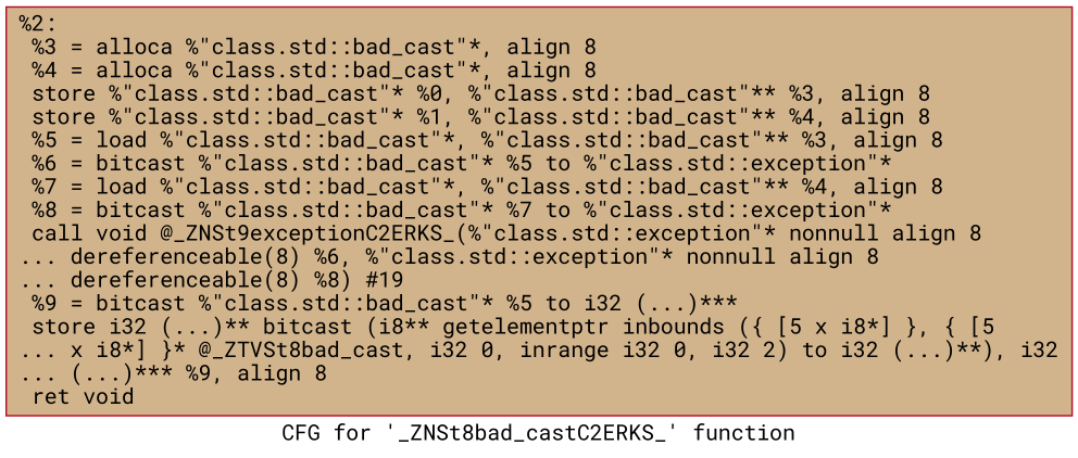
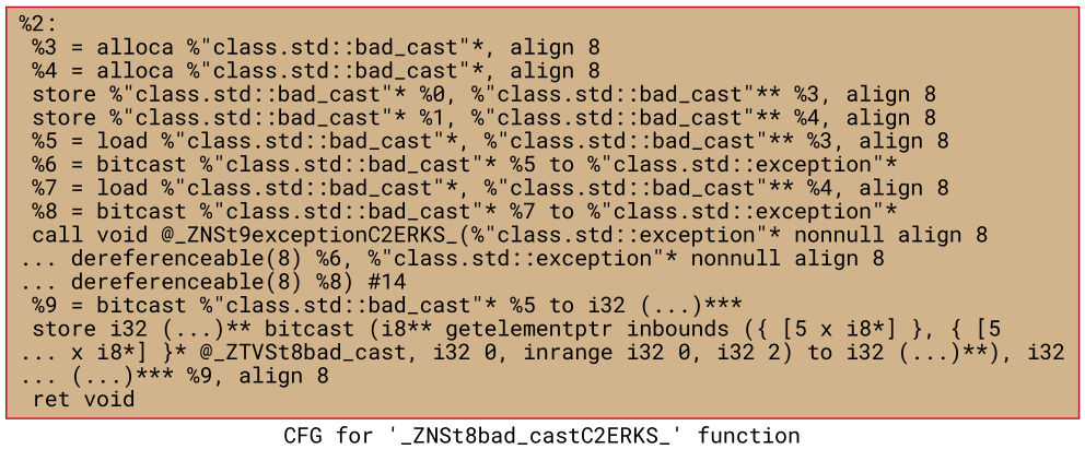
  digraph {
    label="CFG for '_ZNSt8bad_castC2ERKS_' function"
    rankdir=LR
    fontname="Roboto Mono"
-   n1 [color="#b70d28ff" fillcolor=tan label="{%2:\l  %3 = alloca %\"class.std::bad_cast\"*, align 8\l  %4 = alloca %\"class.std::bad_cast\"*, align 8\l  store %\"class.std::bad_cast\"* %0, %\"class.std::bad_cast\"** %3, align 8\l  store %\"class.std::bad_cast\"* %1, %\"class.std::bad_cast\"** %4, align 8\l  %5 = load %\"class.std::bad_cast\"*, %\"class.std::bad_cast\"** %3, align 8\l  %6 = bitcast %\"class.std::bad_cast\"* %5 to %\"class.std::exception\"*\l  %7 = load %\"class.std::bad_cast\"*, %\"class.std::bad_cast\"** %4, align 8\l  %8 = bitcast %\"class.std::bad_cast\"* %7 to %\"class.std::exception\"*\l  call void @_ZNSt9exceptionC2ERKS_(%\"class.std::exception\"* nonnull align 8\l... dereferenceable(8) %6, %\"class.std::exception\"* nonnull align 8\l... dereferenceable(8) %8) #19\l  %9 = bitcast %\"class.std::bad_cast\"* %5 to i32 (...)***\l  store i32 (...)** bitcast (i8** getelementptr inbounds (\{ [5 x i8*] \}, \{ [5\l... x i8*] \}* @_ZTVSt8bad_cast, i32 0, inrange i32 0, i32 2) to i32 (...)**), i32\l... (...)*** %9, align 8\l  ret void\l}" shape=record style=filled fontname="Roboto Mono"]
+   n1 [color="#b70d28ff" fillcolor=tan label="{%2:\l  %3 = alloca %\"class.std::bad_cast\"*, align 8\l  %4 = alloca %\"class.std::bad_cast\"*, align 8\l  store %\"class.std::bad_cast\"* %0, %\"class.std::bad_cast\"** %3, align 8\l  store %\"class.std::bad_cast\"* %1, %\"class.std::bad_cast\"** %4, align 8\l  %5 = load %\"class.std::bad_cast\"*, %\"class.std::bad_cast\"** %3, align 8\l  %6 = bitcast %\"class.std::bad_cast\"* %5 to %\"class.std::exception\"*\l  %7 = load %\"class.std::bad_cast\"*, %\"class.std::bad_cast\"** %4, align 8\l  %8 = bitcast %\"class.std::bad_cast\"* %7 to %\"class.std::exception\"*\l  call void @_ZNSt9exceptionC2ERKS_(%\"class.std::exception\"* nonnull align 8\l... dereferenceable(8) %6, %\"class.std::exception\"* nonnull align 8\l... dereferenceable(8) %8) #14\l  %9 = bitcast %\"class.std::bad_cast\"* %5 to i32 (...)***\l  store i32 (...)** bitcast (i8** getelementptr inbounds (\{ [5 x i8*] \}, \{ [5\l... x i8*] \}* @_ZTVSt8bad_cast, i32 0, inrange i32 0, i32 2) to i32 (...)**), i32\l... (...)*** %9, align 8\l  ret void\l}" shape=record style=filled fontname="Roboto Mono"]
  }
